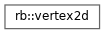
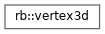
  digraph {
    rankdir=TB
-   n1 [color=grey40 fillcolor=white fontname=Helvetica fontsize=10 height=0.2 label="rb::vertex2d" shape=box style=filled width=0.4]
+   n1 [color=grey40 fillcolor=white fontname=Helvetica fontsize=10 height=0.2 label="rb::vertex3d" shape=box style=filled width=0.4]
  }
